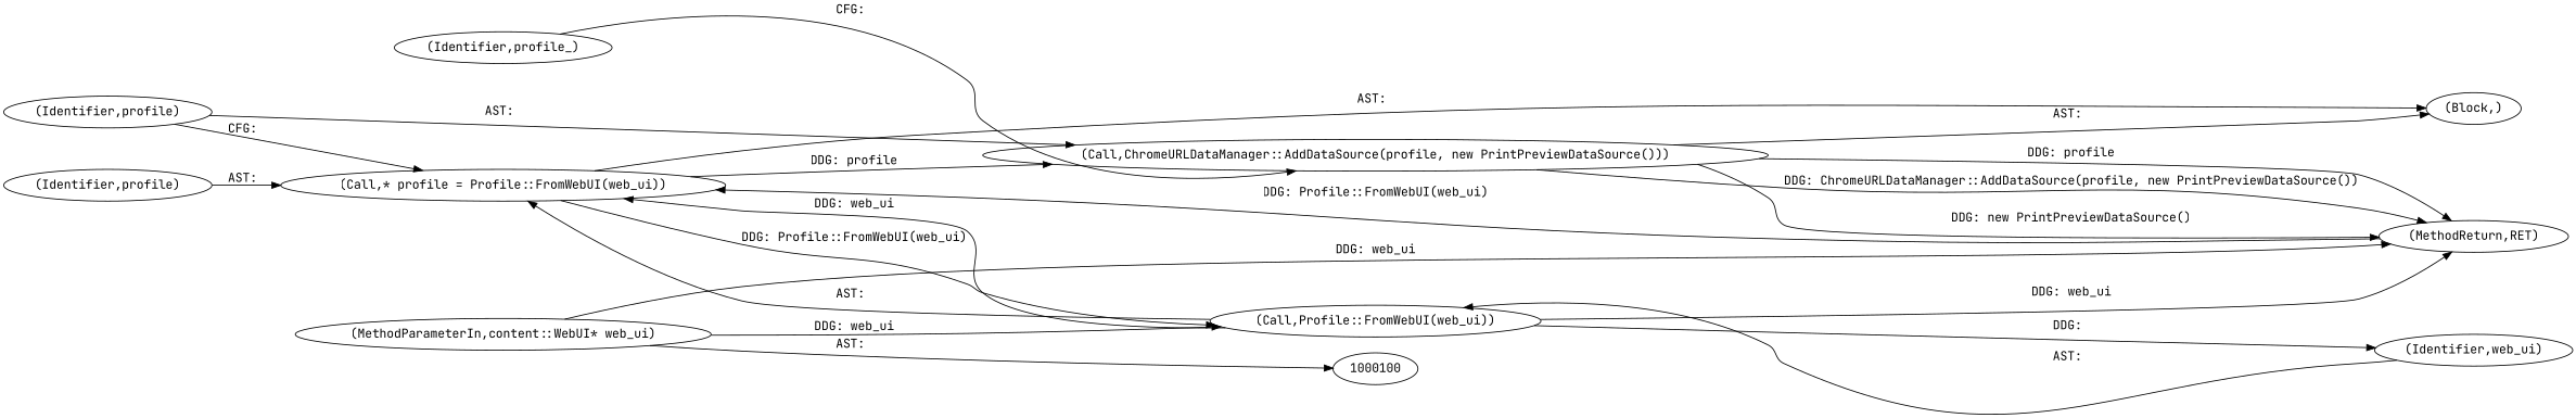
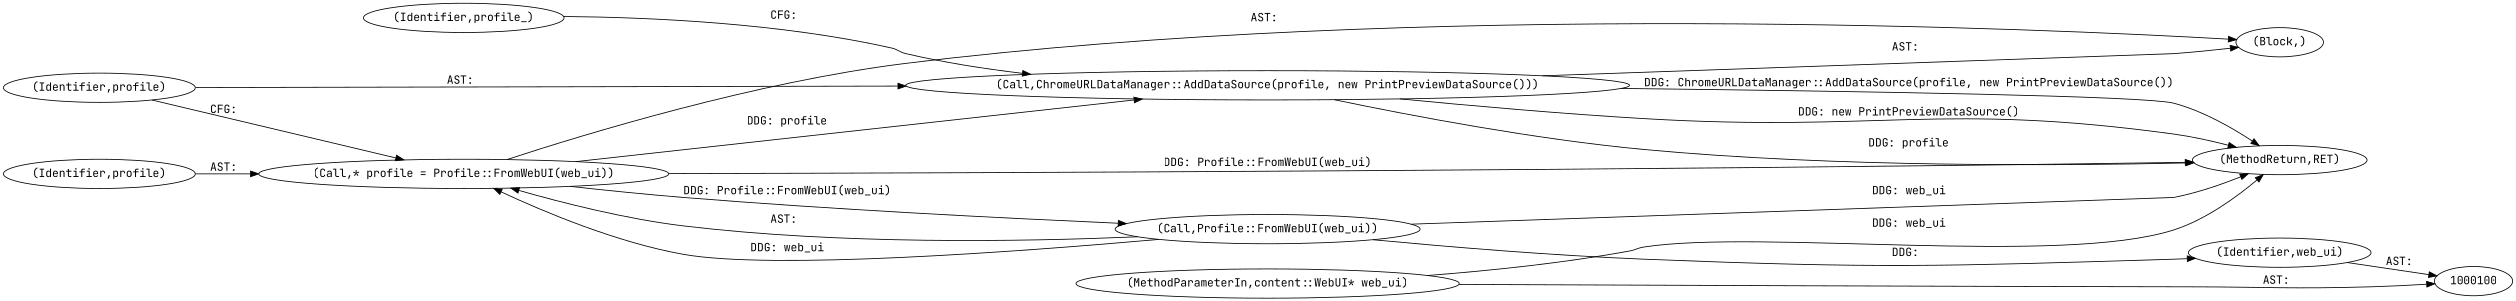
  digraph {
    fontname="JetBrains Mono"
    rankdir=LR
    node [fontname="JetBrains Mono"]
    edge [fontname="JetBrains Mono"]
    n1 [label="(Call,* profile = Profile::FromWebUI(web_ui))"]
    n2 [label="(Call,Profile::FromWebUI(web_ui))"]
    n3 [label="(Call,ChromeURLDataManager::AddDataSource(profile, new PrintPreviewDataSource()))"]
    n4 [label="(MethodReturn,RET)"]
    n5 [label="(Block,)"]
    n6 [label="(Identifier,web_ui)"]
    n7 [label="(MethodParameterIn,content::WebUI* web_ui)"]
    1000100
    n9 [label="(Identifier,profile)"]
    n10 [label="(Identifier,profile_)"]
    n11 [label="(Identifier,profile)"]
    n1 -> n2 [label="DDG: Profile::FromWebUI(web_ui)"]
    n1 -> n3 [label="DDG: profile"]
-   n4 -> n1 [label="DDG: Profile::FromWebUI(web_ui)"]
+   n1 -> n4 [label="DDG: Profile::FromWebUI(web_ui)"]
    n1 -> n5 [label="AST: "]
    n2 -> n1 [label="AST: "]
    n2 -> n1 [label="DDG: web_ui"]
    n2 -> n4 [label="DDG: web_ui"]
    n2 -> n6 [label="DDG: "]
    n3 -> n4 [label="DDG: ChromeURLDataManager::AddDataSource(profile, new PrintPreviewDataSource())"]
    n3 -> n4 [label="DDG: new PrintPreviewDataSource()"]
    n3 -> n4 [label="DDG: profile"]
    n3 -> n5 [label="AST: "]
-   n6 -> n2 [label="AST: "]
-   n7 -> n2 [label="DDG: web_ui"]
+   n6 -> 1000100 [label="AST: "]
    n7 -> n4 [label="DDG: web_ui"]
    n7 -> 1000100 [label="AST: "]
    n9 -> n1 [label="CFG: "]
    n9 -> n3 [label="AST: "]
    n10 -> n3 [label="CFG: "]
    n11 -> n1 [label="AST: "]
  }
